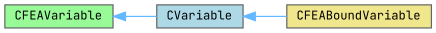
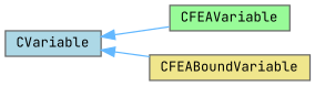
  digraph {
    fontname="JetBrains Mono"
    rankdir=LR
    node [color=gray40 fontname="JetBrains Mono" fontsize=10 shape=box style=filled]
    edge [color=steelblue1 dir=back fontname="JetBrains Mono" fontsize=10 labelfontname=Helvetica labelfontsize=10 style=solid]
    n1 [fillcolor=palegreen fontcolor=black height=0.2 label=CFEAVariable width=0.4]
    n2 [fillcolor=khaki height=0.2 label=CFEABoundVariable width=0.4]
    n3 [fillcolor=lightblue height=0.2 label=CVariable width=0.4]
-   n1 -> n3
+   n3 -> n1
    n3 -> n2
  }
